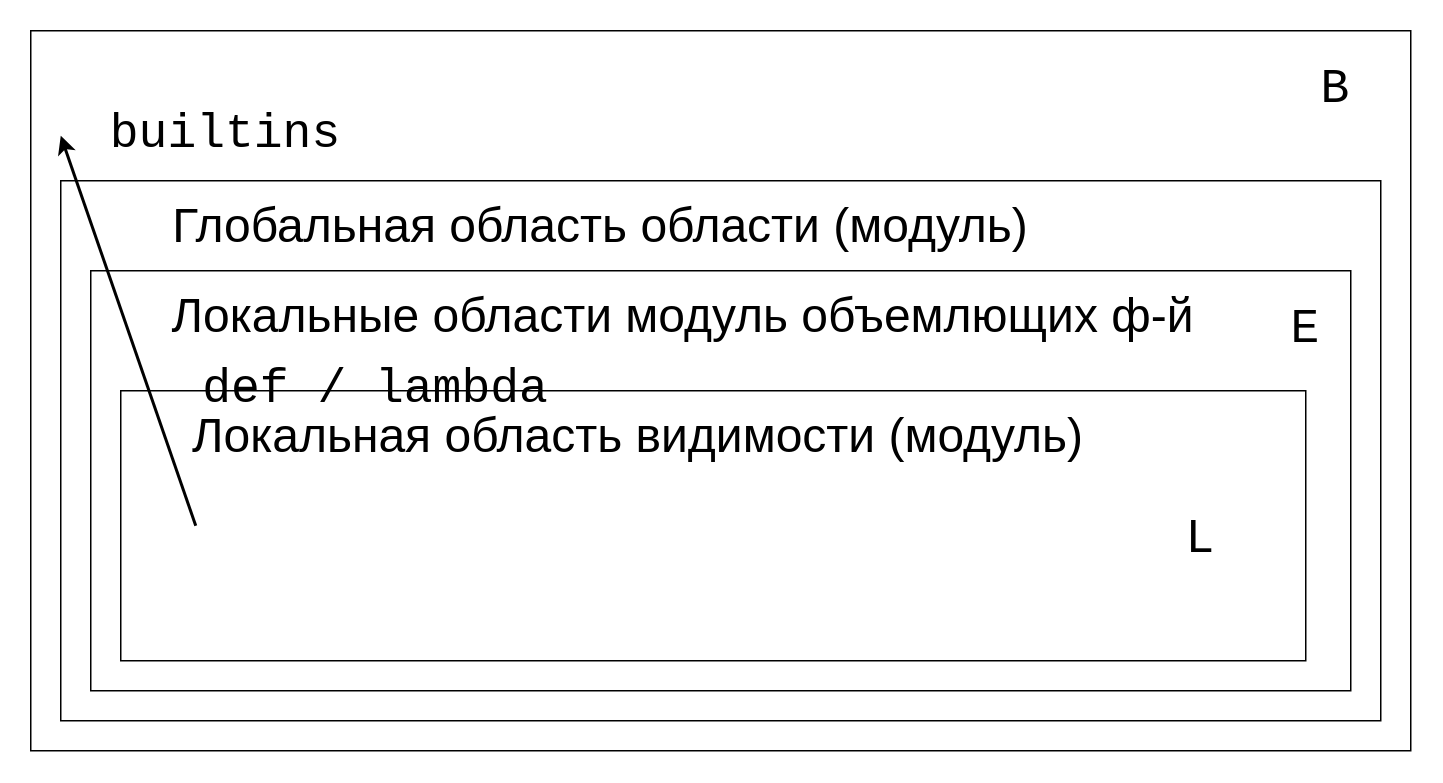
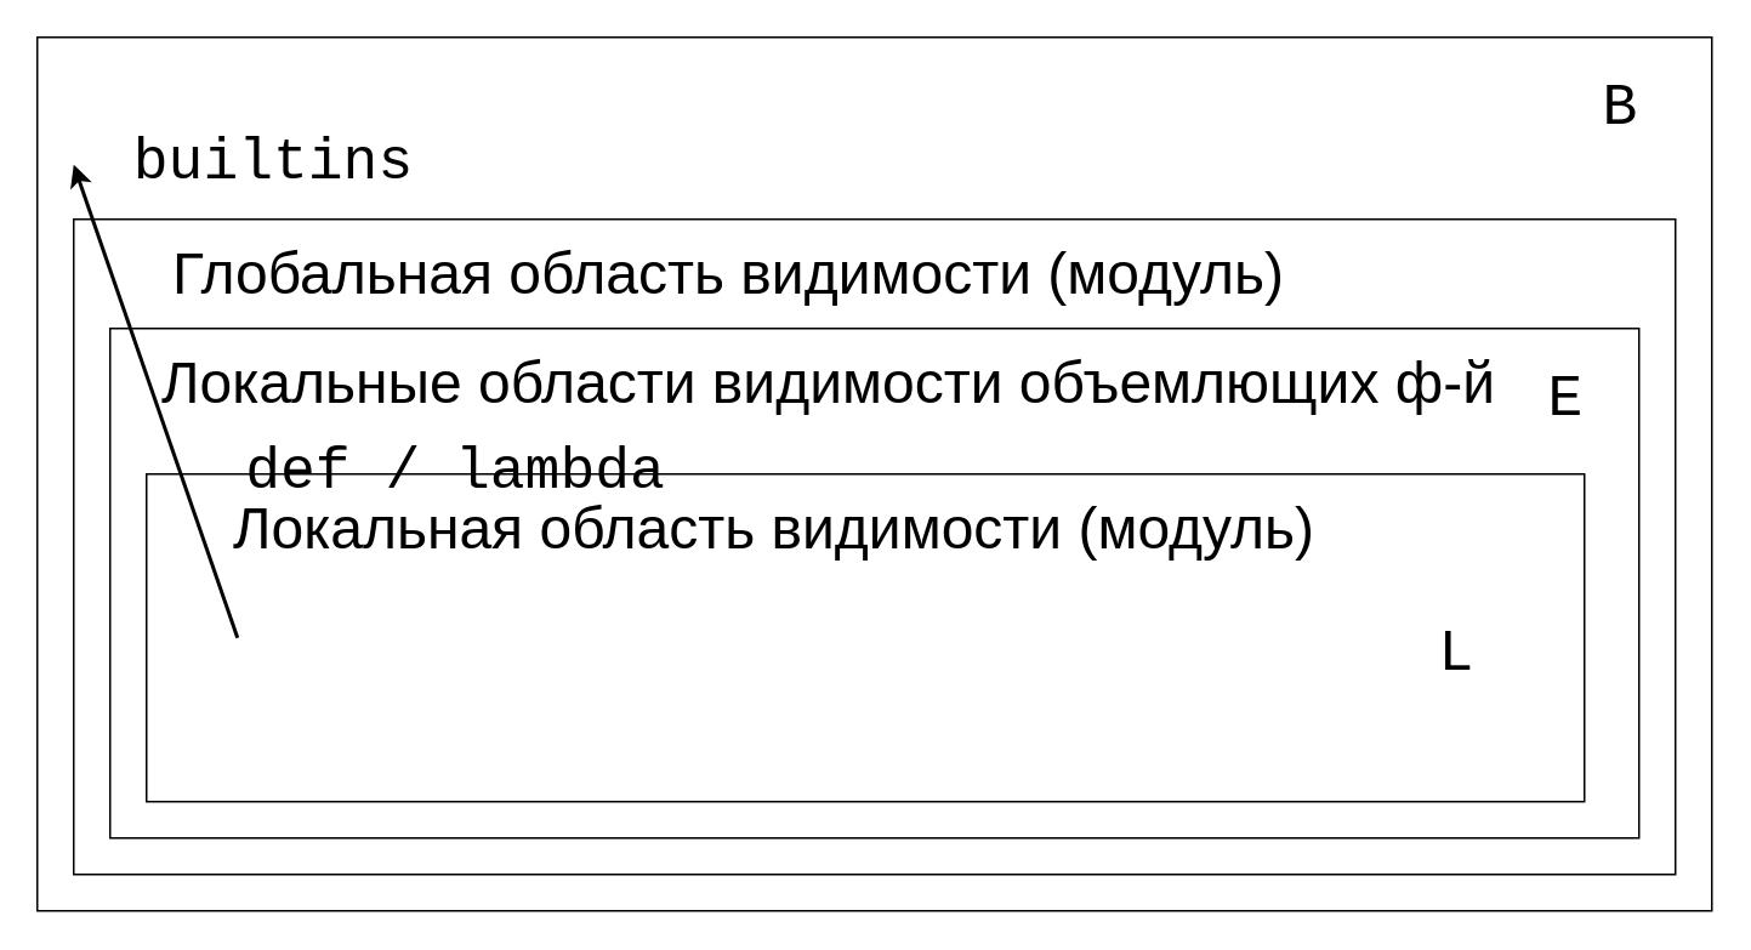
  <mxCell id="0" />
  <mxCell id="1" parent="0" />
  <mxCell id="2" value="" style="rounded=0;whiteSpace=wrap;html=1;" parent="1" vertex="1"><mxGeometry x="20" y="20" width="920" height="480" as="geometry" /></mxCell>
  <mxCell id="3" value="builtins" style="text;html=1;strokeColor=none;fillColor=none;align=center;verticalAlign=middle;whiteSpace=wrap;rounded=0;fontSize=32;fontFamily=Courier New;" parent="1" vertex="1"><mxGeometry x="130" y="80" width="40" height="20" as="geometry" /></mxCell>
  <mxCell id="4" value="" style="rounded=0;whiteSpace=wrap;html=1;fontFamily=Courier New;fontSize=32;" parent="1" vertex="1"><mxGeometry x="40" y="120" width="880" height="360" as="geometry" /></mxCell>
- <mxCell id="5" value="Глобальная область области (модуль)" style="text;html=1;strokeColor=none;fillColor=none;align=center;verticalAlign=middle;whiteSpace=wrap;rounded=0;fontSize=32;" parent="1" vertex="1"><mxGeometry x="60" y="130" width="680" height="40" as="geometry" /></mxCell>
+ <mxCell id="5" value="Глобальная область видимости (модуль)" style="text;html=1;strokeColor=none;fillColor=none;align=center;verticalAlign=middle;whiteSpace=wrap;rounded=0;fontSize=32;" parent="1" vertex="1"><mxGeometry x="60" y="130" width="680" height="40" as="geometry" /></mxCell>
  <mxCell id="6" value="" style="rounded=0;whiteSpace=wrap;html=1;fontFamily=Courier New;fontSize=32;" parent="1" vertex="1"><mxGeometry x="60" y="180" width="840" height="280" as="geometry" /></mxCell>
- <mxCell id="7" value="Локальные области модуль объемлющих ф-й" style="text;html=1;strokeColor=none;fillColor=none;align=center;verticalAlign=middle;whiteSpace=wrap;rounded=0;fontSize=32;" parent="1" vertex="1"><mxGeometry x="70" y="190" width="770" height="40" as="geometry" /></mxCell>
+ <mxCell id="7" value="Локальные области видимости объемлющих ф-й" style="text;html=1;strokeColor=none;fillColor=none;align=center;verticalAlign=middle;whiteSpace=wrap;rounded=0;fontSize=32;" parent="1" vertex="1"><mxGeometry x="70" y="190" width="770" height="40" as="geometry" /></mxCell>
  <mxCell id="8" value="" style="rounded=0;whiteSpace=wrap;html=1;fontFamily=Courier New;fontSize=32;" parent="1" vertex="1"><mxGeometry x="80" y="260" width="790" height="180" as="geometry" /></mxCell>
  <mxCell id="9" value="&lt;div style=&quot;text-align: left&quot;&gt;&lt;span&gt;Локальная область видимости (модуль)&lt;/span&gt;&lt;/div&gt;" style="text;html=1;strokeColor=none;fillColor=none;align=center;verticalAlign=middle;whiteSpace=wrap;rounded=0;fontSize=32;" parent="1" vertex="1"><mxGeometry x="40" y="270" width="770" height="40" as="geometry" /></mxCell>
  <mxCell id="10" value="def / lambda" style="text;html=1;strokeColor=none;fillColor=none;align=center;verticalAlign=middle;whiteSpace=wrap;rounded=0;fontSize=32;fontFamily=Courier New;" parent="1" vertex="1"><mxGeometry x="90" y="250" width="320" height="20" as="geometry" /></mxCell>
  <mxCell id="11" value="L" style="text;html=1;strokeColor=none;fillColor=none;align=center;verticalAlign=middle;whiteSpace=wrap;rounded=0;fontFamily=Courier New;fontSize=32;" parent="1" vertex="1"><mxGeometry x="780" y="350" width="40" height="20" as="geometry" /></mxCell>
- <mxCell id="12" value="E" style="text;html=1;strokeColor=none;fillColor=none;align=center;verticalAlign=middle;whiteSpace=wrap;rounded=0;fontFamily=Courier New;fontSize=32;" parent="1" vertex="1"><mxGeometry x="850" y="210" width="40" height="20" as="geometry" /></mxCell>
+ <mxCell id="12" value="E" style="text;html=1;strokeColor=none;fillColor=none;align=center;verticalAlign=middle;whiteSpace=wrap;rounded=0;fontFamily=Courier New;fontSize=32;" parent="1" vertex="1"><mxGeometry x="840" y="210" width="40" height="20" as="geometry" /></mxCell>
  <mxCell id="13" value="B" style="text;html=1;strokeColor=none;fillColor=none;align=center;verticalAlign=middle;whiteSpace=wrap;rounded=0;fontFamily=Courier New;fontSize=32;" parent="1" vertex="1"><mxGeometry x="870" y="50" width="40" height="20" as="geometry" /></mxCell>
  <mxCell id="14" value="" style="endArrow=classic;html=1;strokeWidth=2;" parent="1" edge="1"><mxGeometry width="50" height="50" relative="1" as="geometry"><mxPoint x="130" y="350" as="sourcePoint" /><mxPoint x="40" y="90" as="targetPoint" /></mxGeometry></mxCell>
